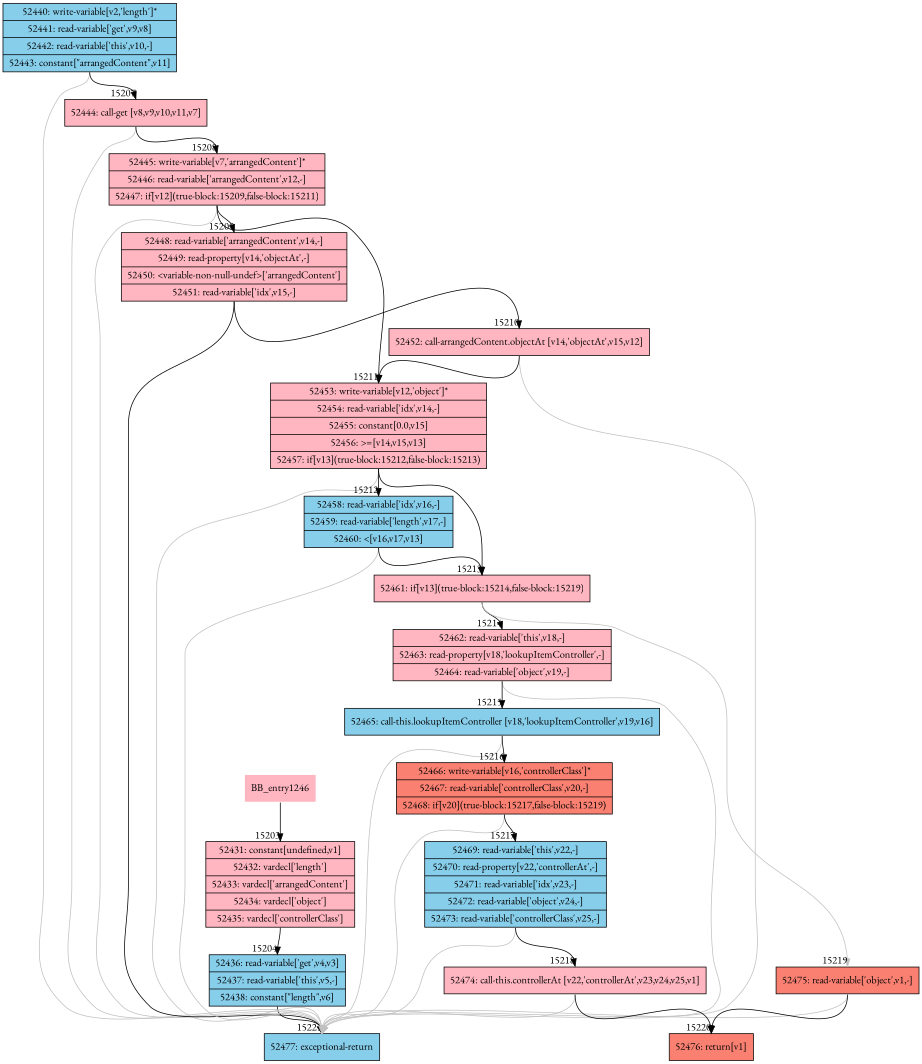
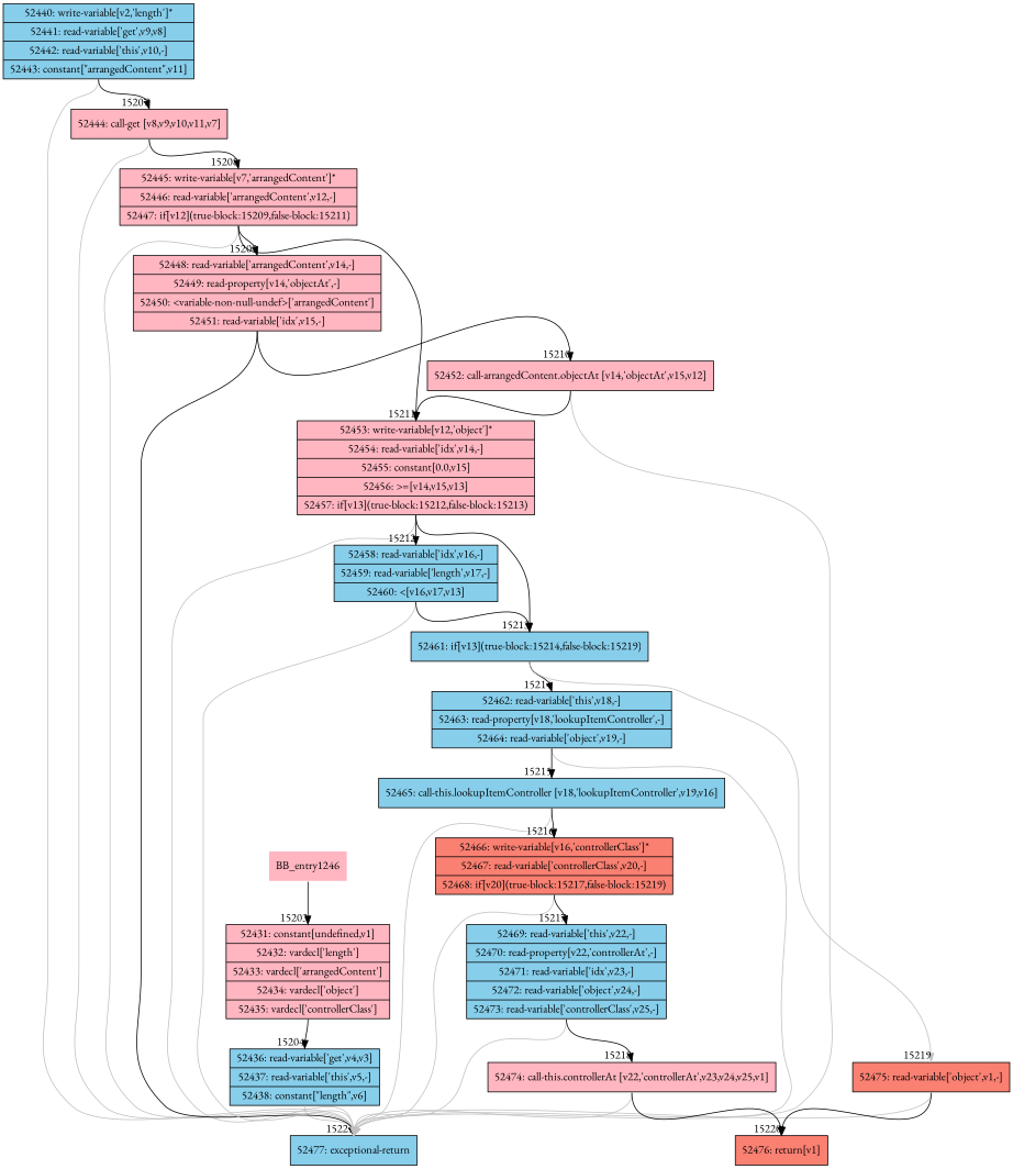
  digraph {
    fontname="EB Garamond"
    rankdir=TD
    node [fillcolor=lightpink fontname="EB Garamond" shape=record style=filled]
    edge [fontname="EB Garamond" headport=n tailport=s]
    n1 [label=BB_entry1246 shape=none]
    n2 [label="{52431: constant[undefined,v1]|52432: vardecl['length']|52433: vardecl['arrangedContent']|52434: vardecl['object']|52435: vardecl['controllerClass']}"]
    n3 [fillcolor=skyblue label="{52436: read-variable['get',v4,v3]|52437: read-variable['this',v5,-]|52438: constant[\"length\",v6]}"]
    n4 [fillcolor=skyblue label="{52477: exceptional-return}"]
    n5 [fillcolor=skyblue label="{52440: write-variable[v2,'length']*|52441: read-variable['get',v9,v8]|52442: read-variable['this',v10,-]|52443: constant[\"arrangedContent\",v11]}"]
    n6 [label="{52444: call-get [v8,v9,v10,v11,v7]}"]
    n7 [label="{52445: write-variable[v7,'arrangedContent']*|52446: read-variable['arrangedContent',v12,-]|52447: if[v12](true-block:15209,false-block:15211)}"]
    n8 [label="{52453: write-variable[v12,'object']*|52454: read-variable['idx',v14,-]|52455: constant[0.0,v15]|52456: \>=[v14,v15,v13]|52457: if[v13](true-block:15212,false-block:15213)}"]
    n9 [label="{52448: read-variable['arrangedContent',v14,-]|52449: read-property[v14,'objectAt',-]|52450: \<variable-non-null-undef\>['arrangedContent']|52451: read-variable['idx',v15,-]}"]
-   n10 [label="{52461: if[v13](true-block:15214,false-block:15219)}"]
+   n10 [fillcolor=skyblue label="{52461: if[v13](true-block:15214,false-block:15219)}"]
    n11 [fillcolor=skyblue label="{52458: read-variable['idx',v16,-]|52459: read-variable['length',v17,-]|52460: \<[v16,v17,v13]}"]
    n12 [label="{52452: call-arrangedContent.objectAt [v14,'objectAt',v15,v12]}"]
-   n13 [label="{52462: read-variable['this',v18,-]|52463: read-property[v18,'lookupItemController',-]|52464: read-variable['object',v19,-]}"]
+   n13 [fillcolor=skyblue label="{52462: read-variable['this',v18,-]|52463: read-property[v18,'lookupItemController',-]|52464: read-variable['object',v19,-]}"]
    n14 [fillcolor=salmon label="{52475: read-variable['object',v1,-]}"]
    n15 [fillcolor=skyblue label="{52465: call-this.lookupItemController [v18,'lookupItemController',v19,v16]}"]
    n16 [fillcolor=salmon label="{52476: return[v1]}"]
    n17 [fillcolor=salmon label="{52466: write-variable[v16,'controllerClass']*|52467: read-variable['controllerClass',v20,-]|52468: if[v20](true-block:15217,false-block:15219)}"]
    n18 [fillcolor=skyblue label="{52469: read-variable['this',v22,-]|52470: read-property[v22,'controllerAt',-]|52471: read-variable['idx',v23,-]|52472: read-variable['object',v24,-]|52473: read-variable['controllerClass',v25,-]}"]
    n19 [label="{52474: call-this.controllerAt [v22,'controllerAt',v23,v24,v25,v1]}"]
    n1 -> n2 [headlabel="    15203"]
    n2 -> n3 [headlabel="      15204"]
-   n3 -> n4 [color=black headlabel="      15221"]
+   n3 -> n4 [color=gray headlabel="      15221"]
    n5 -> n4 [color=gray]
    n5 -> n6 [headlabel="      15207"]
    n6 -> n4 [color=gray]
    n6 -> n7 [headlabel="      15208"]
    n7 -> n4 [color=gray]
    n7 -> n8 [headlabel="      15211"]
    n7 -> n9 [headlabel="      15209"]
    n8 -> n4 [color=gray]
    n8 -> n10 [headlabel="      15213"]
    n8 -> n11 [headlabel="      15212"]
    n9 -> n4 [color=black]
    n9 -> n12 [headlabel="      15210"]
    n10 -> n13 [headlabel="      15214"]
    n10 -> n14 [color=gray headlabel="      15219"]
    n11 -> n4 [color=gray]
    n11 -> n10
    n12 -> n4 [color=gray]
    n12 -> n8
    n13 -> n4 [color=gray]
    n13 -> n15 [headlabel="      15215"]
    n14 -> n4 [color=gray]
    n14 -> n16
    n15 -> n4 [color=gray]
    n15 -> n17 [headlabel="      15216"]
    n17 -> n4 [color=gray]
    n17 -> n18 [headlabel="      15217"]
    n18 -> n4 [color=gray]
    n18 -> n19 [headlabel="      15218"]
    n19 -> n4 [color=gray]
    n19 -> n16 [headlabel="      15220"]
  }
